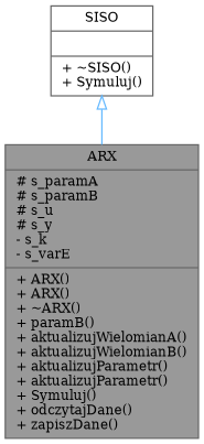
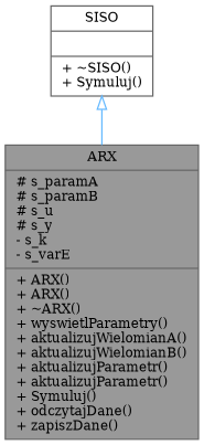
  digraph {
    fontname="DejaVu Serif"
    node [color=gray40 fontname="DejaVu Serif" fontsize=10 shape=record style=filled]
-   n1 [fillcolor=grey60 fontcolor=black height=0.2 label="{ARX\n|# s_paramA\l# s_paramB\l# s_u\l# s_y\l- s_k\l- s_varE\l|+ ARX()\l+ ARX()\l+ ~ARX()\l+ paramB()\l+ aktualizujWielomianA()\l+ aktualizujWielomianB()\l+ aktualizujParametr()\l+ aktualizujParametr()\l+ Symuluj()\l+ odczytajDane()\l+ zapiszDane()\l}" width=0.4]
+   n1 [fillcolor=grey60 fontcolor=black height=0.2 label="{ARX\n|# s_paramA\l# s_paramB\l# s_u\l# s_y\l- s_k\l- s_varE\l|+ ARX()\l+ ARX()\l+ ~ARX()\l+ wyswietlParametry()\l+ aktualizujWielomianA()\l+ aktualizujWielomianB()\l+ aktualizujParametr()\l+ aktualizujParametr()\l+ Symuluj()\l+ odczytajDane()\l+ zapiszDane()\l}" width=0.4]
    n2 [fillcolor=white height=0.2 label="{SISO\n||+ ~SISO()\l+ Symuluj()\l}" width=0.4]
    n2 -> n1 [arrowtail=onormal color=steelblue1 dir=back fontname="DejaVu Serif" fontsize=10 labelfontname=Helvetica labelfontsize=10 style=solid]
  }
